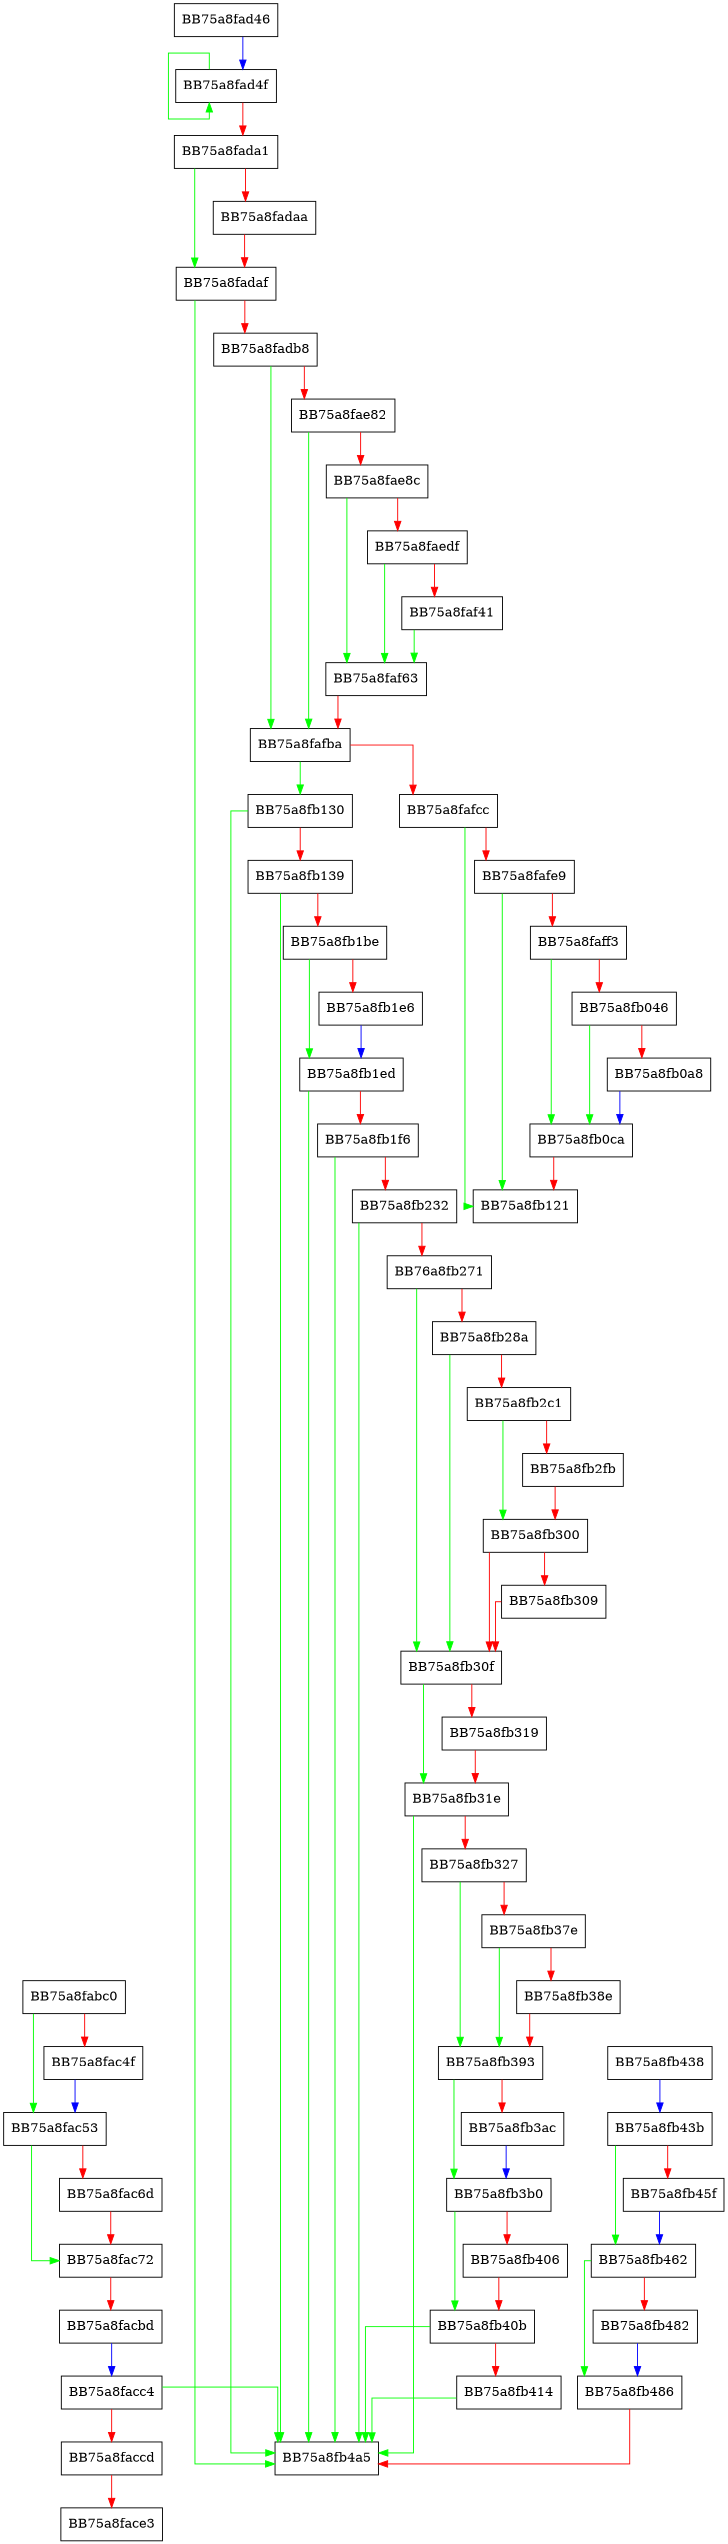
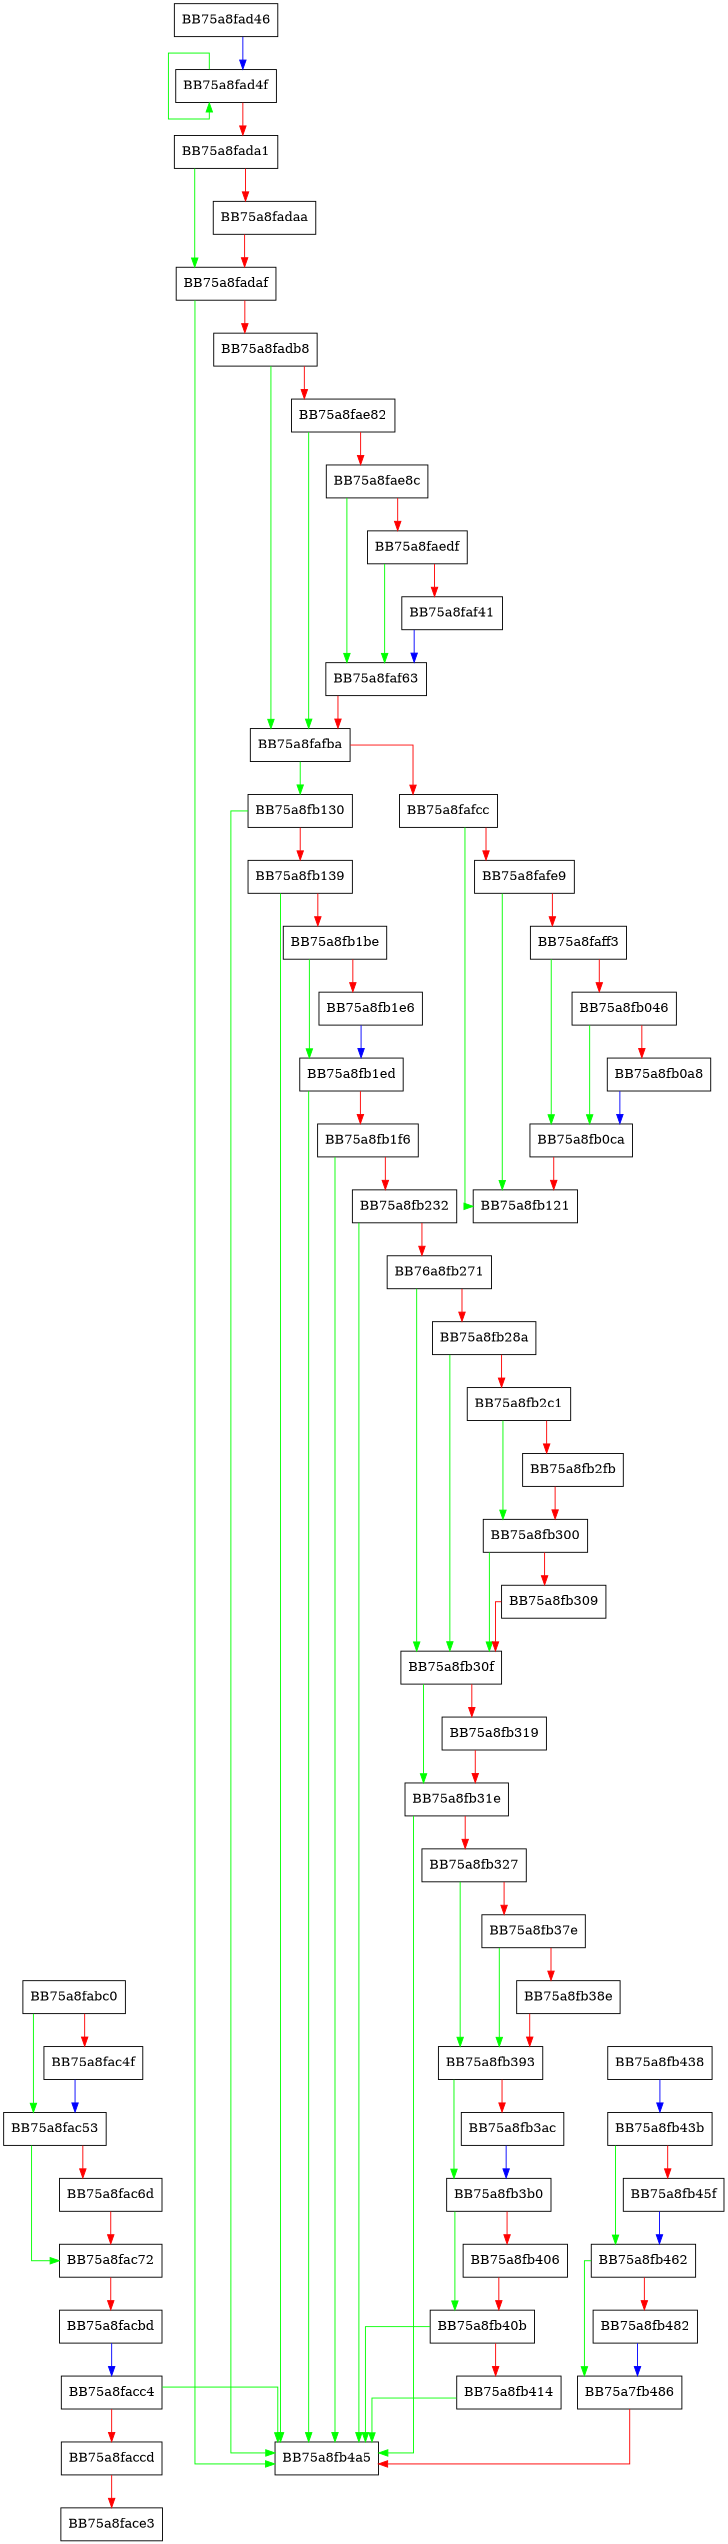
  digraph {
    splines=ortho
    node [shape=box]
    edge [color=red]
    BB75a8fabc0
    BB75a8fac53
    BB75a8fac4f
    BB75a8fac72
    BB75a8fac6d
    BB75a8facbd
    BB75a8facc4
    BB75a8fb4a5
    BB75a8faccd
    BB75a8face3
    BB75a8fad46
    BB75a8fad4f
    BB75a8fada1
    BB75a8fadaf
    BB75a8fadaa
    BB75a8fadb8
    BB75a8fafba
    BB75a8fae82
    BB75a8fb130
    BB75a8fafcc
    BB75a8fae8c
    BB75a8fb139
    BB75a8fb121
    BB75a8fafe9
    BB75a8faf63
    BB75a8faedf
    BB75a8faf41
    BB75a8fb1be
    BB75a8faff3
    BB75a8fb0ca
    BB75a8fb046
    BB75a8fb0a8
    BB75a8fb1ed
    BB75a8fb1e6
    BB75a8fb1f6
    BB75a8fb232
    n37 [label=BB76a8fb271]
    BB75a8fb30f
    BB75a8fb28a
    BB75a8fb31e
    BB75a8fb319
    BB75a8fb2c1
    BB75a8fb327
    BB75a8fb300
    BB75a8fb2fb
    BB75a8fb309
    BB75a8fb393
    BB75a8fb37e
    BB75a8fb3b0
    BB75a8fb3ac
    BB75a8fb38e
    BB75a8fb40b
    BB75a8fb406
    BB75a8fb414
    BB75a8fb43b
    BB75a8fb462
    BB75a8fb45f
    BB75a8fb438
-   BB75a8fb486
+   BB75a8fb486 [label=BB75a7fb486]
    BB75a8fb482
    BB75a8fabc0 -> BB75a8fac53 [color=green]
    BB75a8fabc0 -> BB75a8fac4f
    BB75a8fac53 -> BB75a8fac72 [color=green]
    BB75a8fac53 -> BB75a8fac6d
    BB75a8fac4f -> BB75a8fac53 [color=blue]
    BB75a8fac72 -> BB75a8facbd
    BB75a8fac6d -> BB75a8fac72
    BB75a8facbd -> BB75a8facc4 [color=blue]
    BB75a8facc4 -> BB75a8fb4a5 [color=green]
    BB75a8facc4 -> BB75a8faccd
    BB75a8faccd -> BB75a8face3
    BB75a8fad46 -> BB75a8fad4f [color=blue]
    BB75a8fad4f -> BB75a8fad4f [color=green]
    BB75a8fad4f -> BB75a8fada1
    BB75a8fada1 -> BB75a8fadaf [color=green]
    BB75a8fada1 -> BB75a8fadaa
    BB75a8fadaf -> BB75a8fb4a5 [color=green]
    BB75a8fadaf -> BB75a8fadb8
    BB75a8fadaa -> BB75a8fadaf
    BB75a8fadb8 -> BB75a8fafba [color=green]
    BB75a8fadb8 -> BB75a8fae82
    BB75a8fafba -> BB75a8fb130 [color=green]
    BB75a8fafba -> BB75a8fafcc
    BB75a8fae82 -> BB75a8fafba [color=green]
    BB75a8fae82 -> BB75a8fae8c
    BB75a8fb130 -> BB75a8fb4a5 [color=green]
    BB75a8fb130 -> BB75a8fb139
    BB75a8fafcc -> BB75a8fb121 [color=green]
    BB75a8fafcc -> BB75a8fafe9
    BB75a8fae8c -> BB75a8faf63 [color=green]
    BB75a8fae8c -> BB75a8faedf
    BB75a8fb139 -> BB75a8fb4a5 [color=green]
    BB75a8fb139 -> BB75a8fb1be
    BB75a8fafe9 -> BB75a8fb121 [color=green]
    BB75a8fafe9 -> BB75a8faff3
    BB75a8faf63 -> BB75a8fafba
    BB75a8faedf -> BB75a8faf63 [color=green]
    BB75a8faedf -> BB75a8faf41
-   BB75a8faf41 -> BB75a8faf63 [color=green]
+   BB75a8faf41 -> BB75a8faf63 [color=blue]
    BB75a8fb1be -> BB75a8fb1ed [color=green]
    BB75a8fb1be -> BB75a8fb1e6
    BB75a8faff3 -> BB75a8fb0ca [color=green]
    BB75a8faff3 -> BB75a8fb046
    BB75a8fb0ca -> BB75a8fb121
    BB75a8fb046 -> BB75a8fb0ca [color=green]
    BB75a8fb046 -> BB75a8fb0a8
    BB75a8fb0a8 -> BB75a8fb0ca [color=blue]
    BB75a8fb1ed -> BB75a8fb4a5 [color=green]
    BB75a8fb1ed -> BB75a8fb1f6
    BB75a8fb1e6 -> BB75a8fb1ed [color=blue]
    BB75a8fb1f6 -> BB75a8fb4a5 [color=green]
    BB75a8fb1f6 -> BB75a8fb232
    BB75a8fb232 -> BB75a8fb4a5 [color=green]
    BB75a8fb232 -> n37
    n37 -> BB75a8fb30f [color=green]
    n37 -> BB75a8fb28a
    BB75a8fb30f -> BB75a8fb31e [color=green]
    BB75a8fb30f -> BB75a8fb319
    BB75a8fb28a -> BB75a8fb30f [color=green]
    BB75a8fb28a -> BB75a8fb2c1
    BB75a8fb31e -> BB75a8fb4a5 [color=green]
    BB75a8fb31e -> BB75a8fb327
    BB75a8fb319 -> BB75a8fb31e
    BB75a8fb2c1 -> BB75a8fb300 [color=green]
    BB75a8fb2c1 -> BB75a8fb2fb
    BB75a8fb327 -> BB75a8fb393 [color=green]
    BB75a8fb327 -> BB75a8fb37e
-   BB75a8fb300 -> BB75a8fb30f
+   BB75a8fb300 -> BB75a8fb30f [color=green]
    BB75a8fb300 -> BB75a8fb309
    BB75a8fb2fb -> BB75a8fb300
    BB75a8fb309 -> BB75a8fb30f
    BB75a8fb393 -> BB75a8fb3b0 [color=green]
    BB75a8fb393 -> BB75a8fb3ac
    BB75a8fb37e -> BB75a8fb393 [color=green]
    BB75a8fb37e -> BB75a8fb38e
    BB75a8fb3b0 -> BB75a8fb40b [color=green]
    BB75a8fb3b0 -> BB75a8fb406
    BB75a8fb3ac -> BB75a8fb3b0 [color=blue]
    BB75a8fb38e -> BB75a8fb393
    BB75a8fb40b -> BB75a8fb4a5 [color=green]
    BB75a8fb40b -> BB75a8fb414
    BB75a8fb406 -> BB75a8fb40b
    BB75a8fb414 -> BB75a8fb4a5 [color=green]
    BB75a8fb43b -> BB75a8fb462 [color=green]
    BB75a8fb43b -> BB75a8fb45f
    BB75a8fb462 -> BB75a8fb486 [color=green]
    BB75a8fb462 -> BB75a8fb482
    BB75a8fb45f -> BB75a8fb462 [color=blue]
    BB75a8fb438 -> BB75a8fb43b [color=blue]
    BB75a8fb486 -> BB75a8fb4a5
    BB75a8fb482 -> BB75a8fb486 [color=blue]
  }
